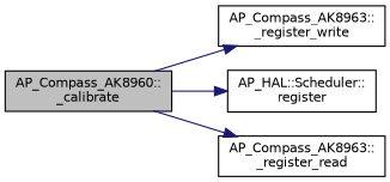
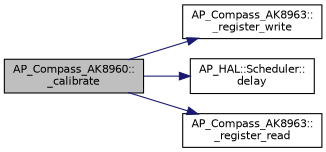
  digraph {
    rankdir=LR
    node [color=black fillcolor=white fontname=Helvetica fontsize=10 shape=record style=filled]
    edge [color=midnightblue fontname=Helvetica fontsize=10 labelfontname=Helvetica labelfontsize=10 style=solid]
    n1 [fillcolor=grey75 fontcolor=black height=0.2 label="AP_Compass_AK8960::\l_calibrate" width=0.4]
    n2 [height=0.2 label="AP_Compass_AK8963::\l_register_write" width=0.4]
-   n3 [height=0.2 label="AP_HAL::Scheduler::\lregister" width=0.4]
+   n3 [height=0.2 label="AP_HAL::Scheduler::\ldelay" width=0.4]
    n4 [height=0.2 label="AP_Compass_AK8963::\l_register_read" width=0.4]
    n1 -> n2
    n1 -> n3
    n1 -> n4
  }
